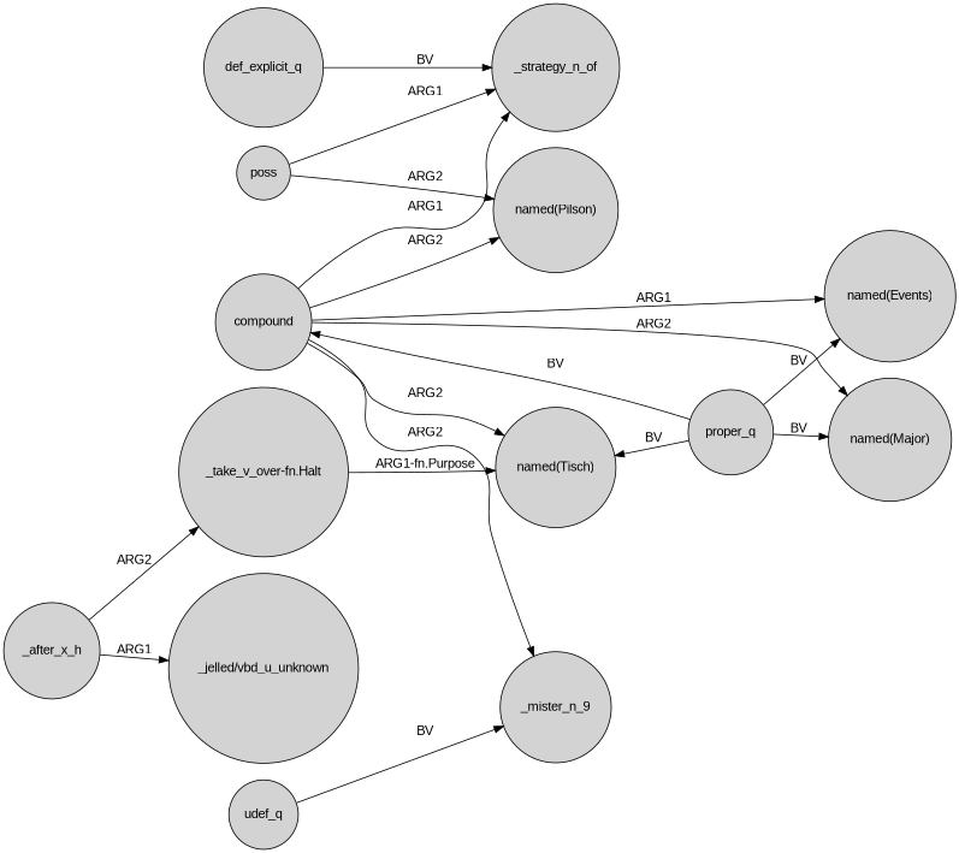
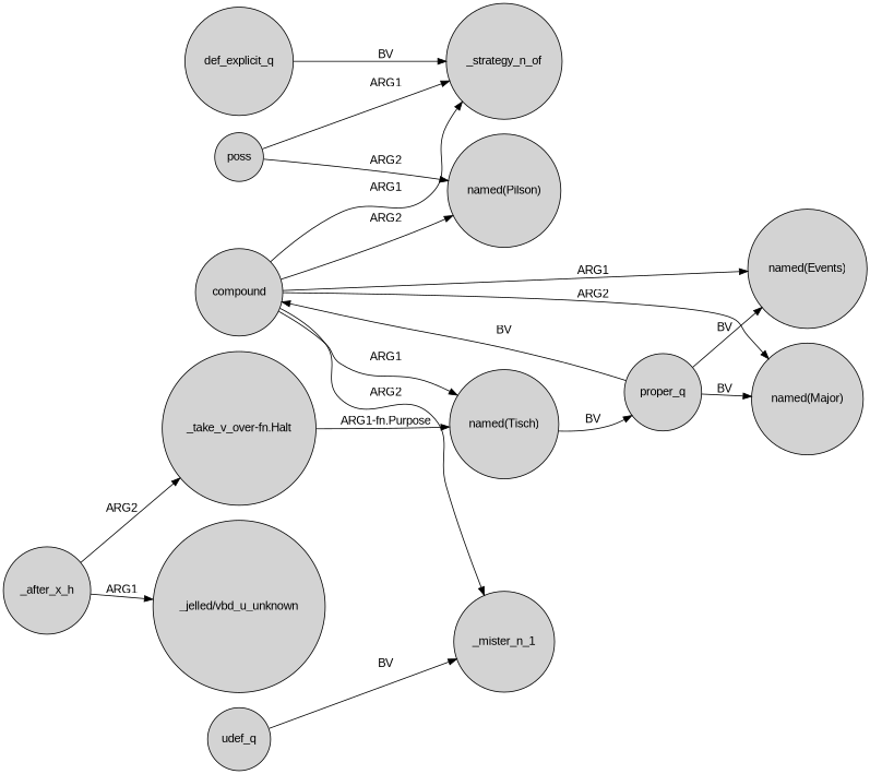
  digraph {
    fontname="Liberation Sans"
    rankdir=LR
    node [fontname="Liberation Sans" shape=circle style=filled]
    edge [fontname="Liberation Sans"]
    compound
    "named(Pilson)"
    "named(Events)"
-   _mister_n_1 [label=_mister_n_9]
+   _mister_n_1
    _strategy_n_of
    "named(Tisch)"
    "named(Major)"
    _after_x_h
    "_jelled/vbd_u_unknown"
    "_take_v_over-fn.Halt"
    udef_q
    proper_q
    poss
    def_explicit_q
    compound -> "named(Pilson)" [label=ARG2]
    compound -> "named(Events)" [label=ARG1]
    compound -> _mister_n_1 [label=ARG2]
    compound -> _strategy_n_of [label=ARG1]
-   compound -> "named(Tisch)" [label=ARG2]
+   compound -> "named(Tisch)" [label=ARG1]
    compound -> "named(Major)" [label=ARG2]
    _after_x_h -> "_jelled/vbd_u_unknown" [label=ARG1]
    _after_x_h -> "_take_v_over-fn.Halt" [label=ARG2]
    "_take_v_over-fn.Halt" -> "named(Tisch)" [label="ARG1-fn.Purpose"]
    udef_q -> _mister_n_1 [label=BV]
    proper_q -> compound [label=BV]
    proper_q -> "named(Events)" [label=BV]
-   proper_q -> "named(Tisch)" [label=BV]
+   "named(Tisch)" -> proper_q [label=BV]
    proper_q -> "named(Major)" [label=BV]
    poss -> "named(Pilson)" [label=ARG2]
    poss -> _strategy_n_of [label=ARG1]
    def_explicit_q -> _strategy_n_of [label=BV]
  }
